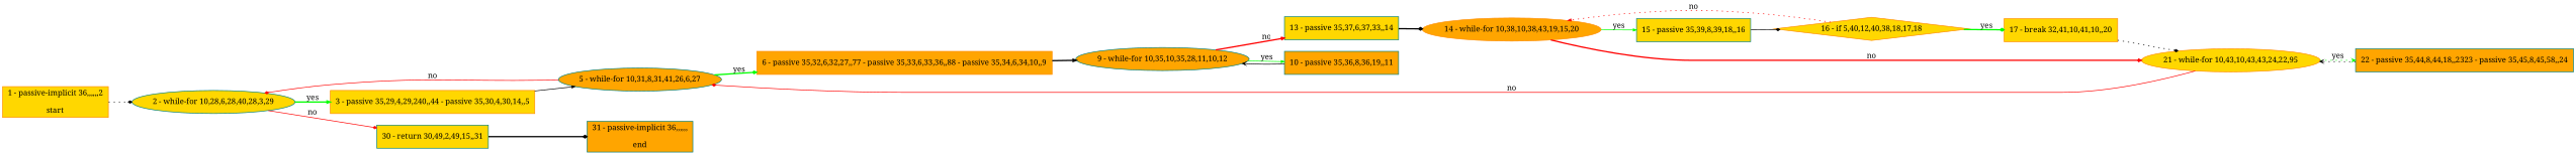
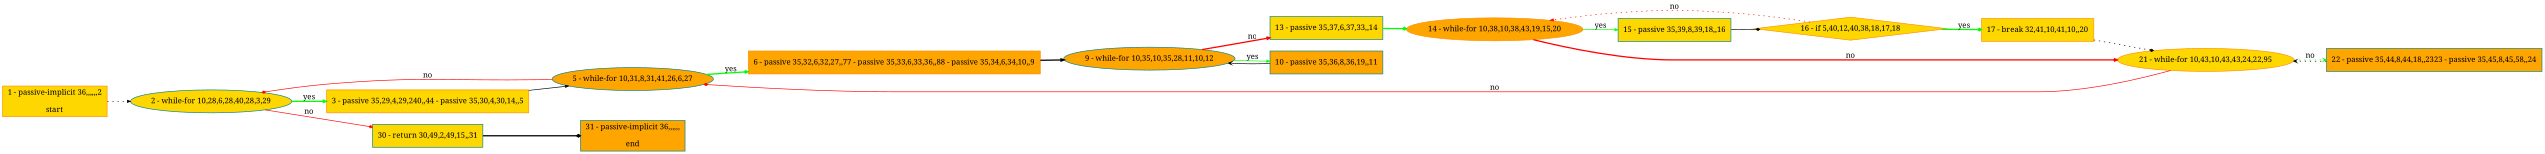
  digraph {
    bgcolor=white
    compound=true
    fillcolor="#FFFFCC"
    fontname="Noto Serif"
    fontsize=12
    pack=true
    packmode=clust
    rankdir=LR
    style="rounded,filled"
    node [color=teal compound=true fillcolor=gold fixedsize=false fontname="Noto Serif" fontsize=12 node_initialized=no shape=box style=filled]
    edge [arrowhead=diamond arrowsize=0.5 arrowtail=none color="#000000" compound=true dir=forward fontcolor=black fontname="Noto Serif" fontsize=12 style=bold]
    n1 [label="2 - while-for 10,28,6,28,40,28,3,29" shape=oval]
    n2 [color=darkorange label="3 - passive 35,29,4,29,240,,44 - passive 35,30,4,30,14,,5"]
    n3 [label="30 - return 30,49,2,49,15,,31"]
    n4 [fillcolor=orange label="5 - while-for 10,31,8,31,41,26,6,27" shape=oval]
    n5 [fillcolor=orange label="31 - passive-implicit 36,,,,,,\n\nend"]
    n6 [color=darkorange label="1 - passive-implicit 36,,,,,,2\n\nstart"]
    n7 [color=darkorange fillcolor=orange label="6 - passive 35,32,6,32,27,,77 - passive 35,33,6,33,36,,88 - passive 35,34,6,34,10,,9"]
    n8 [fillcolor=orange label="9 - while-for 10,35,10,35,28,11,10,12" shape=oval]
    n9 [fillcolor=orange label="10 - passive 35,36,8,36,19,,11"]
    n10 [label="13 - passive 35,37,6,37,33,,14"]
    n11 [color=darkorange fillcolor=orange label="14 - while-for 10,38,10,38,43,19,15,20" shape=oval]
    n12 [label="15 - passive 35,39,8,39,18,,16"]
    n13 [color=darkorange label="21 - while-for 10,43,10,43,43,24,22,95" shape=oval]
    n14 [color=darkorange label="16 - if 5,40,12,40,38,18,17,18" shape=diamond]
    n15 [fillcolor=orange label="22 - passive 35,44,8,44,18,,2323 - passive 35,45,8,45,58,,24"]
    n16 [color=darkorange label="17 - break 32,41,10,41,10,,20"]
    n1 -> n2 [arrowhead=normal color="#00ff00" label=yes]
    n1 -> n3 [color="#ff0000" label=no style=solid]
    n2 -> n4 [arrowhead=normal style=solid]
    n3 -> n5
    n4 -> n1 [color="#ff0000" label=no style=solid]
    n4 -> n7 [arrowhead=vee color="#00ff00" label=yes]
-   n6 -> n1 [style=dotted]
+   n6 -> n1 [arrowhead=normal style=dotted]
    n7 -> n8 [arrowhead=normal]
    n8 -> n9 [arrowhead=normal color="#00ff00" label=yes style=solid]
    n8 -> n10 [arrowhead=vee color="#ff0000" label=no]
    n9 -> n8 [arrowhead=vee style=solid]
-   n10 -> n11
+   n10 -> n11 [color="#00ff00"]
    n11 -> n12 [arrowhead=normal color="#00ff00" label=yes style=solid]
    n11 -> n13 [arrowhead=vee color="#ff0000" label=no]
    n12 -> n14 [style=solid]
    n13 -> n4 [color="#ff0000" label=no style=solid]
-   n13 -> n15 [arrowhead=vee color="#00ff00" label=yes style=dotted]
+   n13 -> n15 [arrowhead=vee color="#00ff00" label=no style=dotted]
    n14 -> n11 [arrowhead=normal color="#ff0000" label=no style=dotted]
    n14 -> n16 [color="#00ff00" label=yes]
    n15 -> n13 [arrowhead=vee style=dotted]
    n16 -> n13 [style=dotted]
  }
